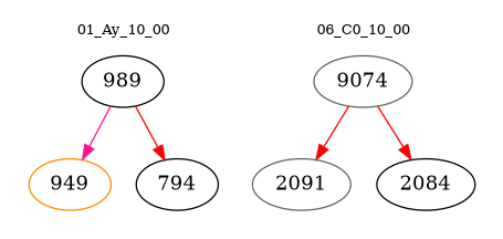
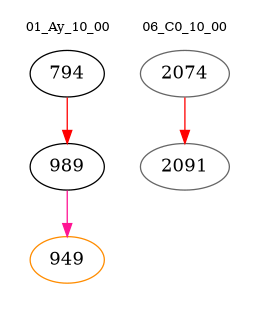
  digraph {
    node [color=black]
    edge [color=red]
    n1 [label=989]
    n2 [color=darkorange label=949]
    n3 [label=794]
-   n4 [color=gray40 label=9074]
+   n4 [color=gray40 label=2074]
    n5 [color=gray40 label=2091]
-   n6 [label=2084]
    subgraph cluster_1 {
      color=white
      fontsize=10
      label="01_Ay_10_00"
      n1
      n2
      n3
    }
    subgraph cluster_2 {
      color=white
      fontsize=10
      label="06_C0_10_00"
      n4
      n5
-     n6
    }
    n1 -> n2 [color=deeppink]
-   n1 -> n3
+   n3 -> n1
    n4 -> n5
-   n4 -> n6
  }
